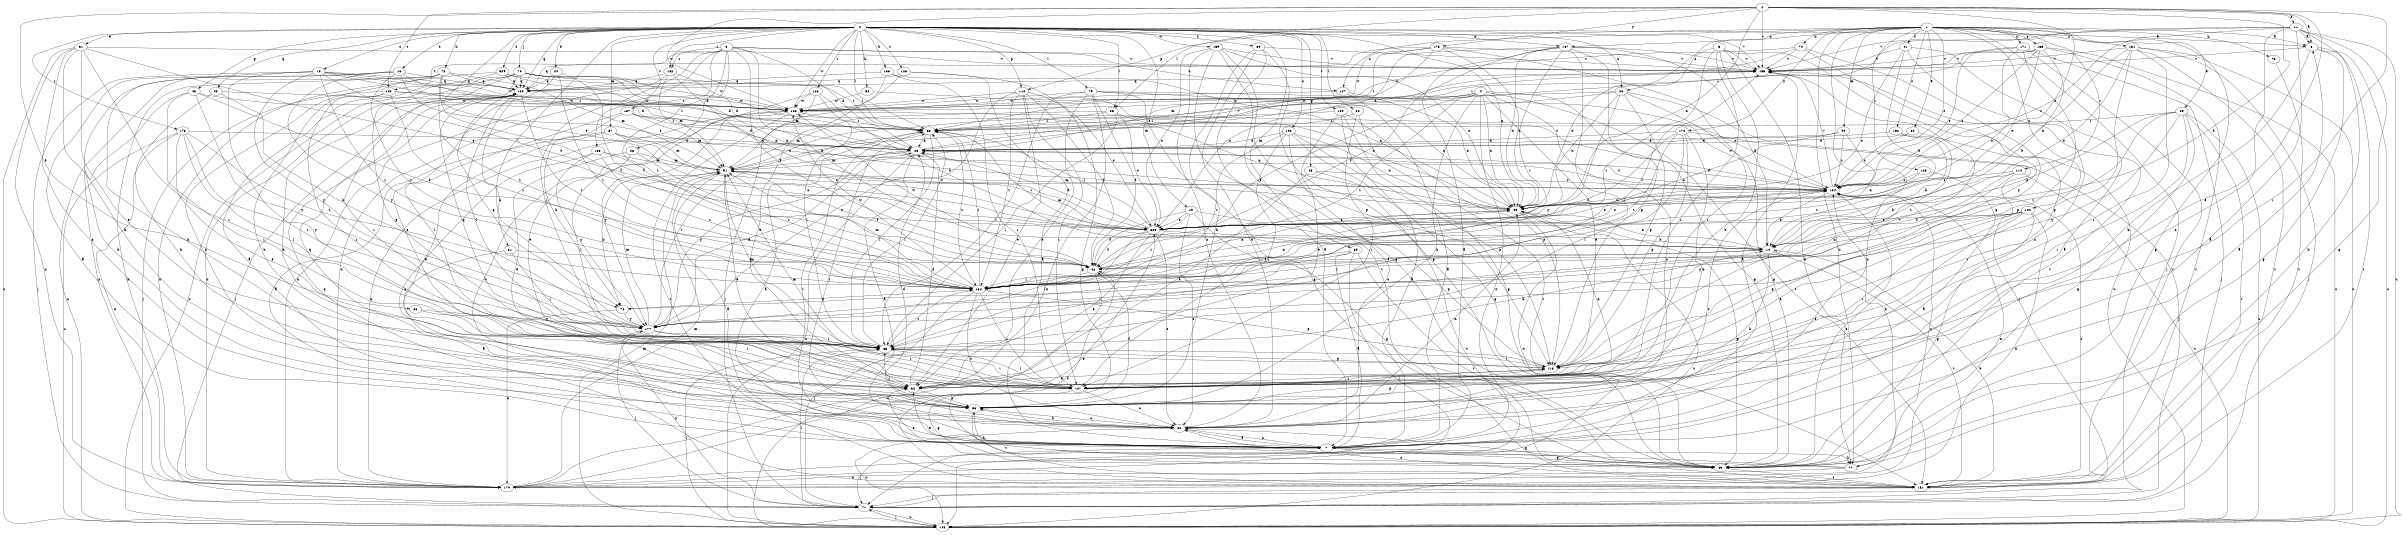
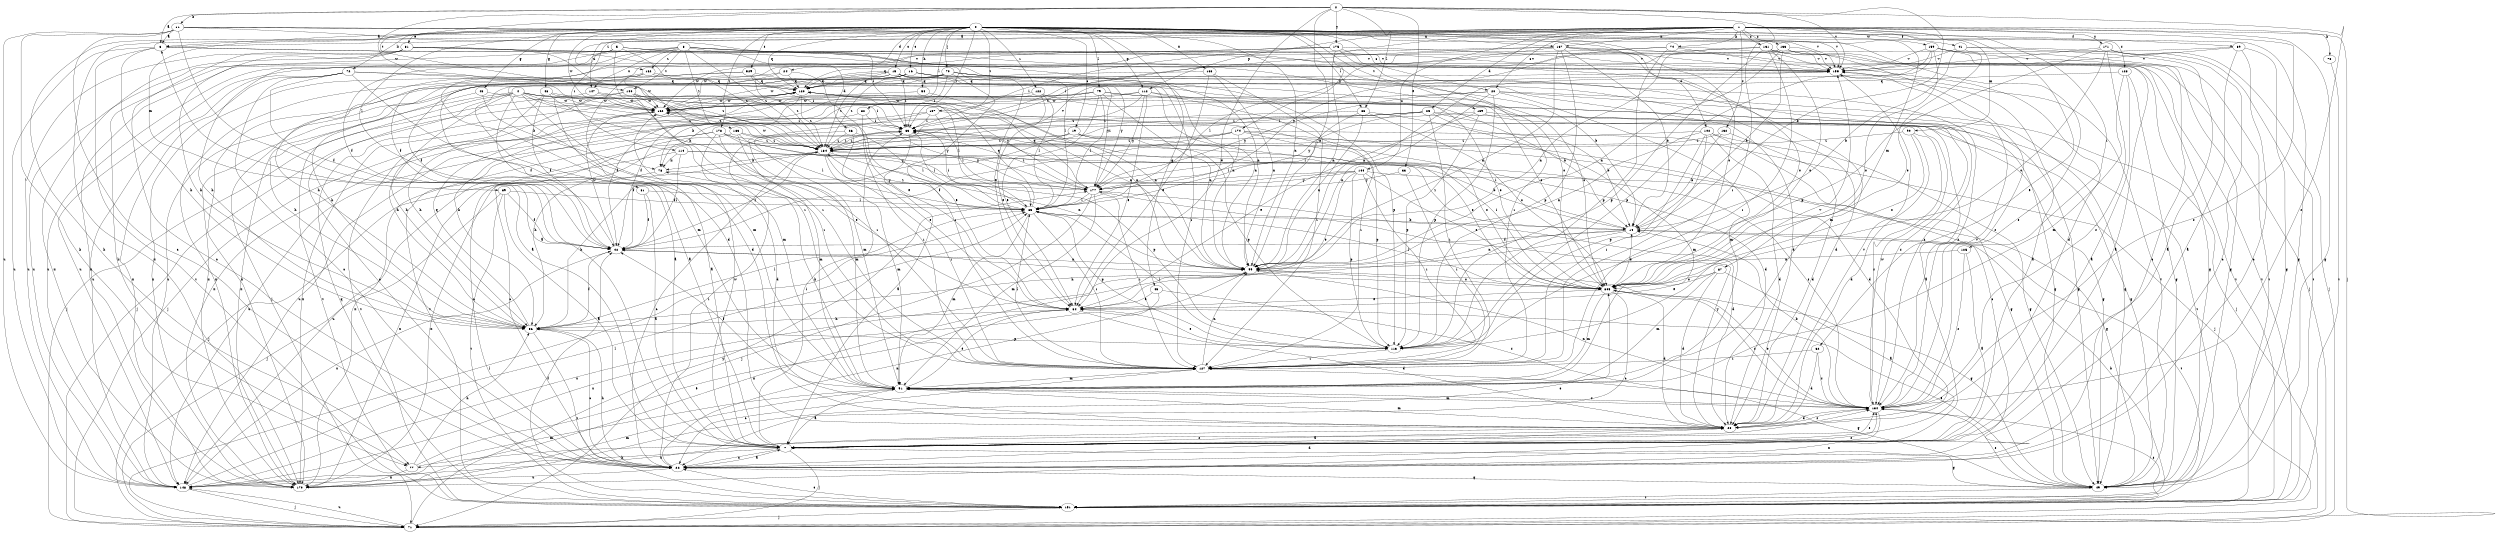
  strict digraph {
    0
    6
    15
    16
    19
    20
    24
    31
    39
    43
    45
    48
    54
    63
    70
    72
    79
    81
    82
    83
    87
    89
    99
    102
    n25 [label=805]
    112
    120
    122
    128
    n30 [label=529]
    137
    139
    155
    159
    162
    163
    167
    178
    182
    49
    56
    n42 [label=151]
    148
    71
    127
    28
    184
    177
    134
    170
    7
    42
    22
    113
    91
    34
    78
    85
    14
    1
    25
    32
    41
    73
    74
    77
    90
    n68 [label=114]
    125
    131
    132
    133
    144
    147
    171
    174
    2
    11
    33
    140
    175
    3
    26
    183
    4
    5
    0 -> 6 [label=a]
    0 -> 15 [label=c]
    0 -> 16 [label=c]
    0 -> 19 [label=c]
    0 -> 20 [label=c]
    0 -> 24 [label=d]
    0 -> 31 [label=e]
    0 -> 39 [label=f]
    0 -> 43 [label=g]
    0 -> 45 [label=g]
    0 -> 48 [label=g]
    0 -> 54 [label=h]
    0 -> 63 [label=i]
    0 -> 70 [label=j]
    0 -> 72 [label=k]
    0 -> 79 [label=l]
    0 -> 81 [label=l]
    0 -> 82 [label=l]
    0 -> 83 [label=l]
    0 -> 87 [label=m]
    0 -> 89 [label=m]
    0 -> 99 [label=n]
    0 -> 102 [label=o]
    0 -> n25 [label=o]
    0 -> 112 [label=p]
    0 -> 120 [label=q]
    0 -> 122 [label=r]
    0 -> 128 [label=s]
    0 -> n30 [label=s]
    0 -> 137 [label=t]
    0 -> 139 [label=t]
    0 -> 155 [label=v]
    0 -> 159 [label=w]
    0 -> 162 [label=w]
    0 -> 163 [label=x]
    0 -> 167 [label=x]
    0 -> 178 [label=z]
    0 -> 182 [label=z]
    6 -> 155 [label=v]
    6 -> 49 [label=g]
    6 -> 56 [label=h]
    6 -> n42 [label=t]
    6 -> 148 [label=u]
    15 -> 63 [label=i]
    15 -> n25 [label=o]
    15 -> 120 [label=q]
    15 -> 162 [label=w]
    15 -> 56 [label=h]
    15 -> 71 [label=j]
    15 -> 127 [label=r]
    15 -> 28 [label=d]
    15 -> 184 [label=z]
    15 -> 177 [label=y]
    16 -> 120 [label=q]
    16 -> 28 [label=d]
    16 -> 184 [label=z]
    16 -> 177 [label=y]
    16 -> 134 [label=s]
    16 -> 170 [label=x]
    16 -> 7 [label=a]
    19 -> n25 [label=o]
    19 -> 49 [label=g]
    19 -> 184 [label=z]
    19 -> 42 [label=f]
    19 -> 22 [label=c]
    19 -> 113 [label=p]
    20 -> 99 [label=n]
    20 -> 162 [label=w]
    20 -> 49 [label=g]
    20 -> 71 [label=j]
    20 -> 177 [label=y]
    20 -> 113 [label=p]
    20 -> 91 [label=m]
    24 -> 120 [label=q]
    24 -> 184 [label=z]
    24 -> 42 [label=f]
    24 -> 34 [label=e]
    31 -> n25 [label=o]
    31 -> 155 [label=v]
    31 -> 56 [label=h]
    31 -> 148 [label=u]
    31 -> 127 [label=r]
    31 -> 170 [label=x]
    31 -> 22 [label=c]
    31 -> 34 [label=e]
    39 -> 155 [label=v]
    39 -> 49 [label=g]
    39 -> 56 [label=h]
    39 -> 7 [label=a]
    39 -> 22 [label=c]
    43 -> 162 [label=w]
    43 -> 56 [label=h]
    43 -> 78 [label=k]
    45 -> 148 [label=u]
    45 -> 134 [label=s]
    45 -> 34 [label=e]
    48 -> 162 [label=w]
    48 -> 56 [label=h]
    48 -> 127 [label=r]
    48 -> 177 [label=y]
    48 -> 42 [label=f]
    54 -> 99 [label=n]
    54 -> 162 [label=w]
-   63 -> 28 [label=d]
    63 -> 184 [label=z]
    63 -> 7 [label=a]
    63 -> 85 [label=l]
    70 -> 63 [label=i]
    70 -> 99 [label=n]
    70 -> 120 [label=q]
    70 -> 148 [label=u]
    70 -> 127 [label=r]
    70 -> 28 [label=d]
    70 -> 134 [label=s]
    70 -> 170 [label=x]
    70 -> 113 [label=p]
    72 -> 120 [label=q]
    72 -> 148 [label=u]
    72 -> 184 [label=z]
    72 -> 170 [label=x]
    72 -> 42 [label=f]
    72 -> 22 [label=c]
    72 -> 91 [label=m]
    79 -> 99 [label=n]
    79 -> 162 [label=w]
    79 -> 49 [label=g]
    79 -> 134 [label=s]
    79 -> 170 [label=x]
    79 -> 42 [label=f]
    79 -> 34 [label=e]
    79 -> 85 [label=l]
    81 -> 7 [label=a]
    81 -> 42 [label=f]
    81 -> 85 [label=l]
    82 -> 63 [label=i]
    82 -> n42 [label=t]
    82 -> 127 [label=r]
    83 -> 63 [label=i]
    83 -> 99 [label=n]
    83 -> n25 [label=o]
    83 -> 91 [label=m]
    83 -> 85 [label=l]
    87 -> n25 [label=o]
    87 -> 28 [label=d]
    87 -> 7 [label=a]
    87 -> 91 [label=m]
    87 -> 34 [label=e]
    89 -> n42 [label=t]
    89 -> 71 [label=j]
    89 -> 7 [label=a]
    89 -> 42 [label=f]
    89 -> 85 [label=l]
    99 -> n25 [label=o]
    99 -> 49 [label=g]
    99 -> 148 [label=u]
    99 -> 170 [label=x]
    102 -> 99 [label=n]
    102 -> 49 [label=g]
    102 -> 127 [label=r]
    102 -> 28 [label=d]
    102 -> 184 [label=z]
    102 -> 22 [label=c]
    102 -> 113 [label=p]
    n25 -> 63 [label=i]
    n25 -> 28 [label=d]
    n25 -> 134 [label=s]
    n25 -> 42 [label=f]
    n25 -> 22 [label=c]
    n25 -> 91 [label=m]
    n25 -> 34 [label=e]
    n25 -> 85 [label=l]
    n25 -> 14 [label=b]
    112 -> n25 [label=o]
    112 -> 162 [label=w]
    112 -> 127 [label=r]
    112 -> 184 [label=z]
    112 -> 177 [label=y]
    112 -> 42 [label=f]
    112 -> 34 [label=e]
    120 -> 162 [label=w]
    120 -> 56 [label=h]
    120 -> 71 [label=j]
    120 -> 184 [label=z]
    120 -> 78 [label=k]
    120 -> 85 [label=l]
    122 -> 162 [label=w]
    122 -> 71 [label=j]
    122 -> 34 [label=e]
    122 -> 85 [label=l]
    122 -> 14 [label=b]
    128 -> 120 [label=q]
    128 -> 49 [label=g]
    128 -> 7 [label=a]
    128 -> 91 [label=m]
    n30 -> 63 [label=i]
    n30 -> 99 [label=n]
    n30 -> 120 [label=q]
    n30 -> 170 [label=x]
    n30 -> 7 [label=a]
    137 -> 63 [label=i]
    137 -> 28 [label=d]
    137 -> 91 [label=m]
    137 -> 78 [label=k]
    137 -> 85 [label=l]
    139 -> 63 [label=i]
    139 -> 49 [label=g]
    139 -> 7 [label=a]
    139 -> 113 [label=p]
    139 -> 34 [label=e]
    155 -> 120 [label=q]
    155 -> 7 [label=a]
    159 -> 99 [label=n]
    159 -> n25 [label=o]
    159 -> 155 [label=v]
    159 -> 49 [label=g]
    159 -> n42 [label=t]
    159 -> 22 [label=c]
    159 -> 113 [label=p]
    162 -> 63 [label=i]
    162 -> n42 [label=t]
    162 -> 177 [label=y]
    162 -> 170 [label=x]
    163 -> 99 [label=n]
    163 -> 120 [label=q]
    163 -> 127 [label=r]
    163 -> 34 [label=e]
    167 -> 99 [label=n]
    167 -> n25 [label=o]
    167 -> 155 [label=v]
    167 -> 184 [label=z]
    167 -> 7 [label=a]
    167 -> 42 [label=f]
    167 -> 113 [label=p]
    167 -> 85 [label=l]
    167 -> 14 [label=b]
    178 -> 148 [label=u]
    178 -> 28 [label=d]
    178 -> 184 [label=z]
    178 -> 177 [label=y]
    178 -> 170 [label=x]
    178 -> 34 [label=e]
    178 -> 85 [label=l]
    182 -> n25 [label=o]
    182 -> 120 [label=q]
    182 -> 162 [label=w]
    182 -> 170 [label=x]
    182 -> 91 [label=m]
    49 -> 155 [label=v]
    49 -> n42 [label=t]
    49 -> 134 [label=s]
    49 -> 34 [label=e]
    56 -> 120 [label=q]
    56 -> n42 [label=t]
    56 -> 42 [label=f]
    56 -> 22 [label=c]
    56 -> 113 [label=p]
    56 -> 85 [label=l]
    n42 -> 120 [label=q]
    n42 -> 71 [label=j]
    n42 -> 134 [label=s]
    n42 -> 42 [label=f]
    n42 -> 22 [label=c]
    n42 -> 14 [label=b]
    148 -> 71 [label=j]
    148 -> 91 [label=m]
    148 -> 85 [label=l]
    71 -> 148 [label=u]
    71 -> 177 [label=y]
    71 -> 85 [label=l]
    127 -> 99 [label=n]
    127 -> 49 [label=g]
    127 -> 22 [label=c]
    127 -> 91 [label=m]
    127 -> 85 [label=l]
    28 -> 155 [label=v]
    28 -> 148 [label=u]
    28 -> 177 [label=y]
    28 -> 134 [label=s]
    28 -> 7 [label=a]
    28 -> 91 [label=m]
    184 -> 63 [label=i]
    184 -> 99 [label=n]
    184 -> 155 [label=v]
    184 -> 162 [label=w]
    184 -> 71 [label=j]
    184 -> 127 [label=r]
    184 -> 22 [label=c]
    184 -> 113 [label=p]
    184 -> 91 [label=m]
    184 -> 78 [label=k]
    177 -> 63 [label=i]
    177 -> 120 [label=q]
    177 -> 71 [label=j]
    177 -> 127 [label=r]
    177 -> 28 [label=d]
    177 -> 91 [label=m]
    177 -> 85 [label=l]
    134 -> 99 [label=n]
    134 -> n25 [label=o]
    134 -> 155 [label=v]
    134 -> 162 [label=w]
    134 -> 28 [label=d]
    134 -> 170 [label=x]
    134 -> 91 [label=m]
    134 -> 14 [label=b]
    170 -> n25 [label=o]
    170 -> 91 [label=m]
    7 -> 6 [label=a]
    7 -> 63 [label=i]
    7 -> 162 [label=w]
    7 -> 49 [label=g]
    7 -> 71 [label=j]
    7 -> 134 [label=s]
    7 -> 22 [label=c]
    7 -> 77 [label=k]
    42 -> 99 [label=n]
    42 -> 162 [label=w]
    42 -> 148 [label=u]
    42 -> 184 [label=z]
    22 -> 63 [label=i]
    22 -> 99 [label=n]
    22 -> 49 [label=g]
    22 -> 56 [label=h]
    22 -> 148 [label=u]
    22 -> 28 [label=d]
    22 -> 134 [label=s]
    22 -> 7 [label=a]
    113 -> 155 [label=v]
    113 -> 127 [label=r]
    113 -> 34 [label=e]
    113 -> 85 [label=l]
    91 -> 134 [label=s]
    91 -> 7 [label=a]
    91 -> 42 [label=f]
    91 -> 34 [label=e]
    91 -> 78 [label=k]
    34 -> 56 [label=h]
    34 -> 28 [label=d]
    78 -> 177 [label=y]
    78 -> 170 [label=x]
    85 -> 63 [label=i]
    85 -> 120 [label=q]
    85 -> 127 [label=r]
    85 -> 184 [label=z]
    85 -> 113 [label=p]
    85 -> 91 [label=m]
    85 -> 14 [label=b]
    14 -> 63 [label=i]
    14 -> 99 [label=n]
    14 -> 56 [label=h]
    14 -> n42 [label=t]
    14 -> 184 [label=z]
    14 -> 42 [label=f]
    1 -> 6 [label=a]
    1 -> 20 [label=c]
    1 -> 112 [label=p]
    1 -> 167 [label=x]
    1 -> 49 [label=g]
    1 -> 71 [label=j]
    1 -> 134 [label=s]
    1 -> 170 [label=x]
    1 -> 25 [label=d]
    1 -> 32 [label=e]
    1 -> 41 [label=f]
    1 -> 73 [label=k]
    1 -> 74 [label=k]
    1 -> 77 [label=k]
    1 -> 90 [label=m]
    1 -> n68 [label=r]
    1 -> 125 [label=r]
    1 -> 131 [label=s]
    1 -> 132 [label=s]
    1 -> 133 [label=s]
    1 -> 144 [label=u]
    1 -> 147 [label=u]
    1 -> 171 [label=y]
    1 -> 174 [label=y]
    25 -> 63 [label=i]
    25 -> 49 [label=g]
    25 -> n42 [label=t]
    25 -> 148 [label=u]
    25 -> 127 [label=r]
    25 -> 184 [label=z]
    25 -> 177 [label=y]
    25 -> 14 [label=b]
    32 -> 127 [label=r]
    32 -> 28 [label=d]
    32 -> 134 [label=s]
    41 -> n25 [label=o]
    41 -> 155 [label=v]
    41 -> 7 [label=a]
    41 -> 22 [label=c]
    41 -> 14 [label=b]
    73 -> n42 [label=t]
    74 -> 155 [label=v]
    74 -> 162 [label=w]
    74 -> 28 [label=d]
    74 -> 177 [label=y]
    74 -> 113 [label=p]
    77 -> 56 [label=h]
    77 -> 134 [label=s]
    77 -> 170 [label=x]
    77 -> 34 [label=e]
    90 -> n25 [label=o]
    90 -> 28 [label=d]
    90 -> 184 [label=z]
    90 -> 134 [label=s]
    n68 -> 148 [label=u]
    n68 -> 134 [label=s]
    n68 -> 42 [label=f]
    n68 -> 78 [label=k]
    n68 -> 14 [label=b]
    125 -> 99 [label=n]
    125 -> 134 [label=s]
    125 -> 7 [label=a]
    131 -> 99 [label=n]
    131 -> n25 [label=o]
    131 -> 155 [label=v]
    131 -> n42 [label=t]
    131 -> 148 [label=u]
    131 -> 71 [label=j]
    131 -> 127 [label=r]
    131 -> 113 [label=p]
    132 -> 28 [label=d]
    132 -> 184 [label=z]
    132 -> 14 [label=b]
    133 -> 63 [label=i]
    133 -> 99 [label=n]
    133 -> 155 [label=v]
    133 -> n42 [label=t]
    133 -> 148 [label=u]
    133 -> 134 [label=s]
    133 -> 14 [label=b]
    144 -> n25 [label=o]
    144 -> 49 [label=g]
    144 -> 56 [label=h]
    144 -> 127 [label=r]
    144 -> 177 [label=y]
    144 -> 170 [label=x]
    144 -> 113 [label=p]
    144 -> 34 [label=e]
    147 -> 99 [label=n]
    147 -> 162 [label=w]
    147 -> 7 [label=a]
    171 -> n25 [label=o]
    171 -> 155 [label=v]
    171 -> n42 [label=t]
    171 -> 71 [label=j]
    171 -> 134 [label=s]
    171 -> 113 [label=p]
    174 -> 56 [label=h]
    174 -> 71 [label=j]
    174 -> 28 [label=d]
    174 -> 184 [label=z]
    174 -> 42 [label=f]
    174 -> 113 [label=p]
    174 -> 85 [label=l]
    2 -> 6 [label=a]
    2 -> 83 [label=l]
    2 -> 99 [label=n]
    2 -> 155 [label=v]
    2 -> 162 [label=w]
    2 -> 127 [label=r]
    2 -> 134 [label=s]
    2 -> 34 [label=e]
    2 -> 14 [label=b]
    2 -> 11 [label=b]
    2 -> 33 [label=e]
    2 -> 140 [label=t]
    2 -> 175 [label=y]
    11 -> 6 [label=a]
    11 -> 63 [label=i]
    11 -> 155 [label=v]
    11 -> 49 [label=g]
    11 -> 148 [label=u]
    11 -> 134 [label=s]
    11 -> 7 [label=a]
    11 -> 22 [label=c]
    11 -> 77 [label=k]
    33 -> 127 [label=r]
    33 -> 177 [label=y]
    140 -> 63 [label=i]
    140 -> 162 [label=w]
    140 -> 56 [label=h]
    140 -> 71 [label=j]
    140 -> 127 [label=r]
    140 -> 184 [label=z]
    175 -> 63 [label=i]
    175 -> 99 [label=n]
    175 -> 120 [label=q]
    175 -> 155 [label=v]
    175 -> 162 [label=w]
    175 -> 127 [label=r]
    175 -> 91 [label=m]
    3 -> 155 [label=v]
    3 -> 182 [label=z]
    3 -> 28 [label=d]
    3 -> 184 [label=z]
    3 -> 170 [label=x]
    3 -> 42 [label=f]
    3 -> 85 [label=l]
    3 -> 14 [label=b]
    3 -> 147 [label=u]
    3 -> 140 [label=t]
    3 -> 26 [label=d]
    3 -> 183 [label=z]
    26 -> 184 [label=z]
    26 -> 91 [label=m]
    26 -> 34 [label=e]
    26 -> 85 [label=l]
    183 -> n25 [label=o]
    183 -> 184 [label=z]
    183 -> 177 [label=y]
    183 -> 22 [label=c]
    183 -> 91 [label=m]
    4 -> 99 [label=n]
    4 -> 162 [label=w]
    4 -> 49 [label=g]
    4 -> 56 [label=h]
    4 -> n42 [label=t]
    4 -> 184 [label=z]
    4 -> 170 [label=x]
    4 -> 42 [label=f]
    4 -> 22 [label=c]
    4 -> 91 [label=m]
    4 -> 34 [label=e]
    5 -> 99 [label=n]
    5 -> 155 [label=v]
    5 -> 56 [label=h]
    5 -> 148 [label=u]
    5 -> 127 [label=r]
    5 -> 184 [label=z]
    5 -> 77 [label=k]
  }
